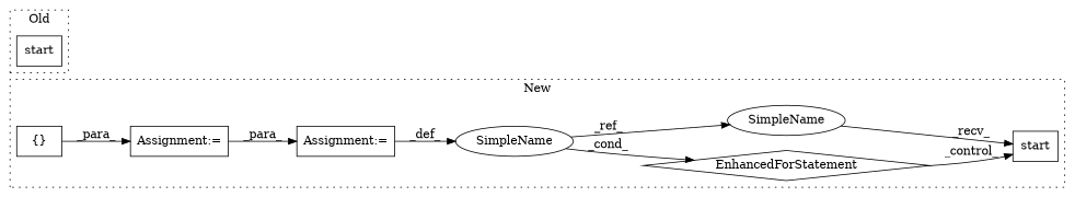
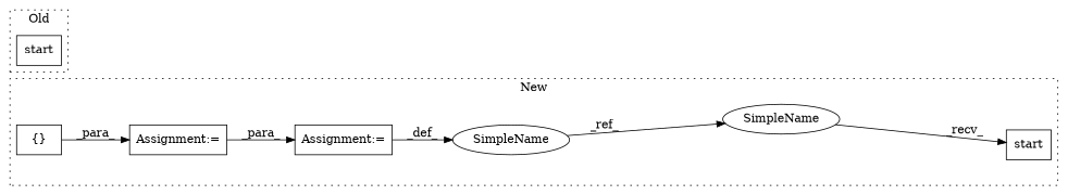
  digraph {
    rankdir=LR
    node [a=7 l=1 s="1032,1105" shape=box]
    n1 [a=4 l="1,1" label="{}" s="929,1025"]
    n2 [l="53,2" label="Assignment:="]
-   n3 [a=70 l="53,2" label=EnhancedForStatement shape=diamond]
    n4 [label="Assignment:=" s=911]
    n5 [a=42 label=SimpleName s=1089 shape=ellipse]
    n6 [a=32 l=7 label=start s=1117]
    n7 [a=42 label=SimpleName s=1115 shape=ellipse]
    n8 [a=32 l=7 label=start s=987]
    subgraph cluster_1 {
      label=New
      style=dotted
      n1
      n2
-     n3
      n4
      n5
      n6
      n7
    }
    subgraph cluster_2 {
      label=Old
      style=dotted
      n8
    }
    n1 -> n4 [label=_para_]
    n2 -> n5 [label=_def_]
-   n3 -> n6 [label=_control_]
    n4 -> n2 [label=_para_]
-   n5 -> n3 [label=_cond_]
    n5 -> n7 [label=_ref_]
    n7 -> n6 [label=_recv_]
  }
